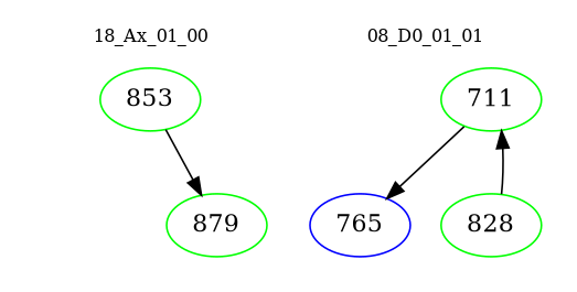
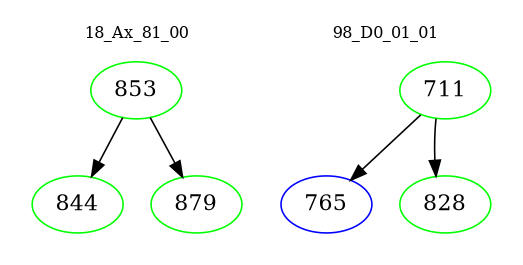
  digraph {
    node [color=green]
    edge [color=black]
    n1 [label=853]
+   n2 [label=844]
    n3 [label=879]
    n4 [label=711]
    n5 [color=blue label=765]
    n6 [label=828]
    subgraph cluster_1 {
      color=white
      fontsize=10
-     label="18_Ax_01_00"
+     label="18_Ax_81_00"
      n1
+     n2
      n3
    }
    subgraph cluster_2 {
      color=white
      fontsize=10
-     label="08_D0_01_01"
+     label="98_D0_01_01"
      n4
      n5
      n6
    }
+   n1 -> n2
    n1 -> n3
    n4 -> n5
-   n6 -> n4
+   n4 -> n6
  }
